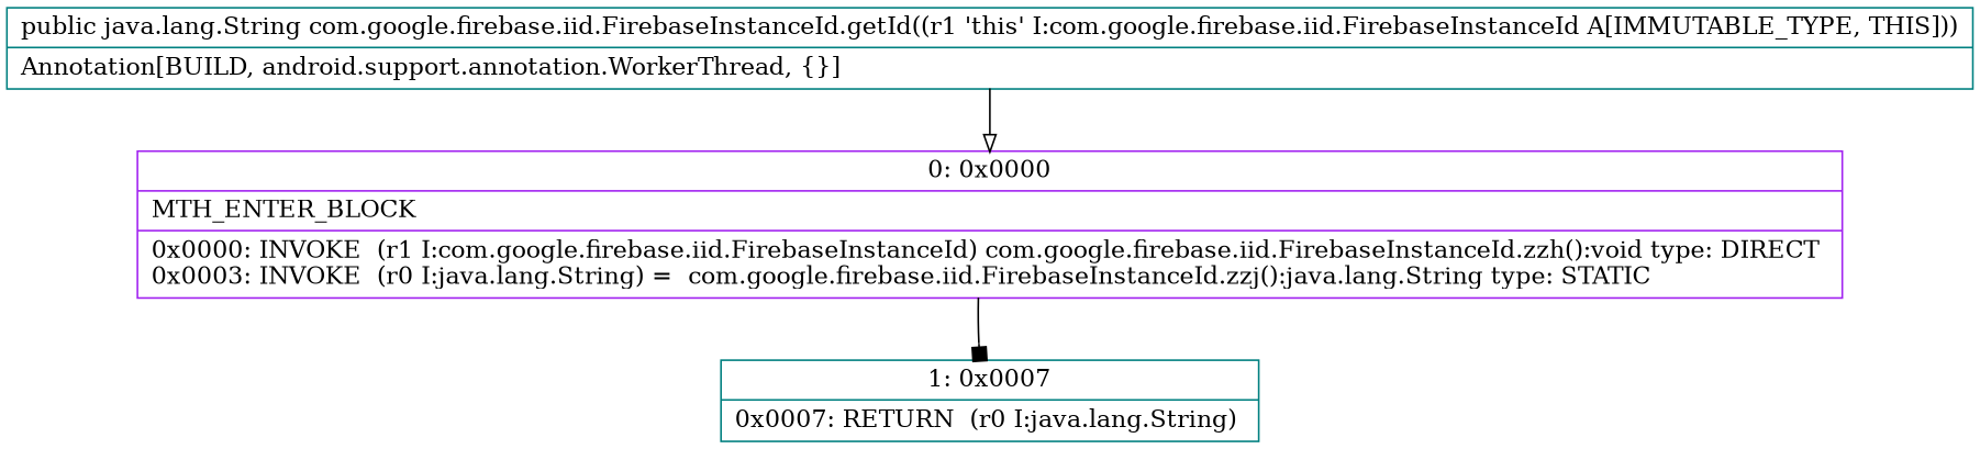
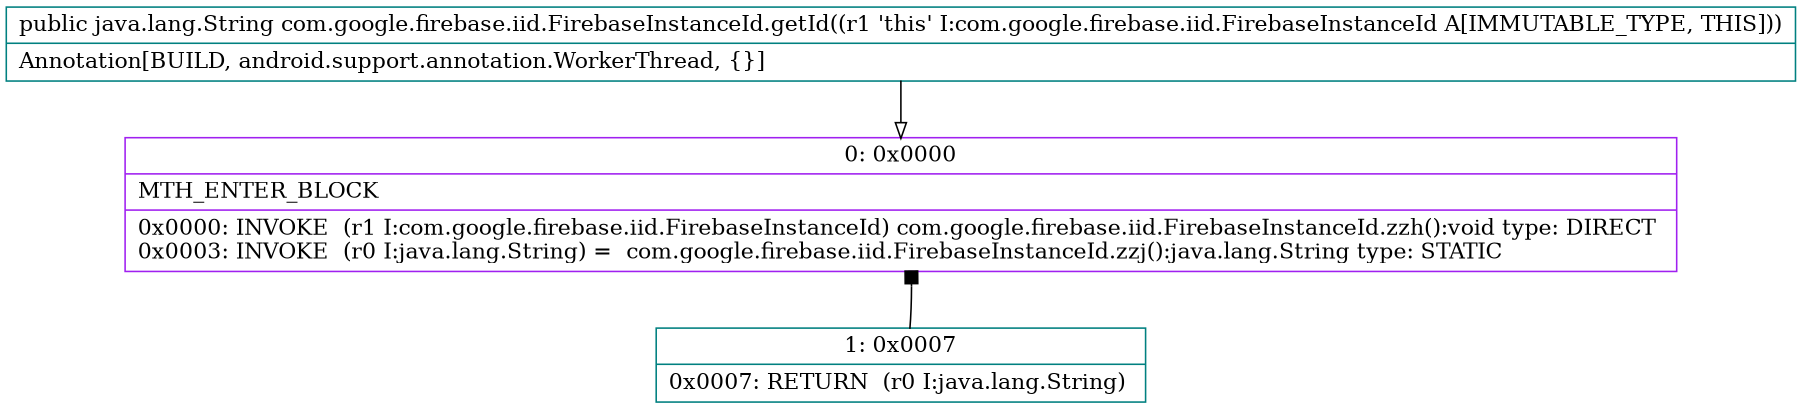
  digraph {
    node [shape=record color=teal]
    n1 [label="{0\:\ 0x0000|MTH_ENTER_BLOCK\l|0x0000: INVOKE  (r1 I:com.google.firebase.iid.FirebaseInstanceId) com.google.firebase.iid.FirebaseInstanceId.zzh():void type: DIRECT \l0x0003: INVOKE  (r0 I:java.lang.String) =  com.google.firebase.iid.FirebaseInstanceId.zzj():java.lang.String type: STATIC \l}" color=purple]
    n2 [label="{1\:\ 0x0007|0x0007: RETURN  (r0 I:java.lang.String) \l}"]
    n3 [label="{public java.lang.String com.google.firebase.iid.FirebaseInstanceId.getId((r1 'this' I:com.google.firebase.iid.FirebaseInstanceId A[IMMUTABLE_TYPE, THIS]))  | Annotation[BUILD, android.support.annotation.WorkerThread, \{\}]\l}"]
-   n1 -> n2 [arrowhead=box]
+   n2 -> n1 [arrowhead=box]
    n3 -> n1 [arrowhead=onormal]
  }
